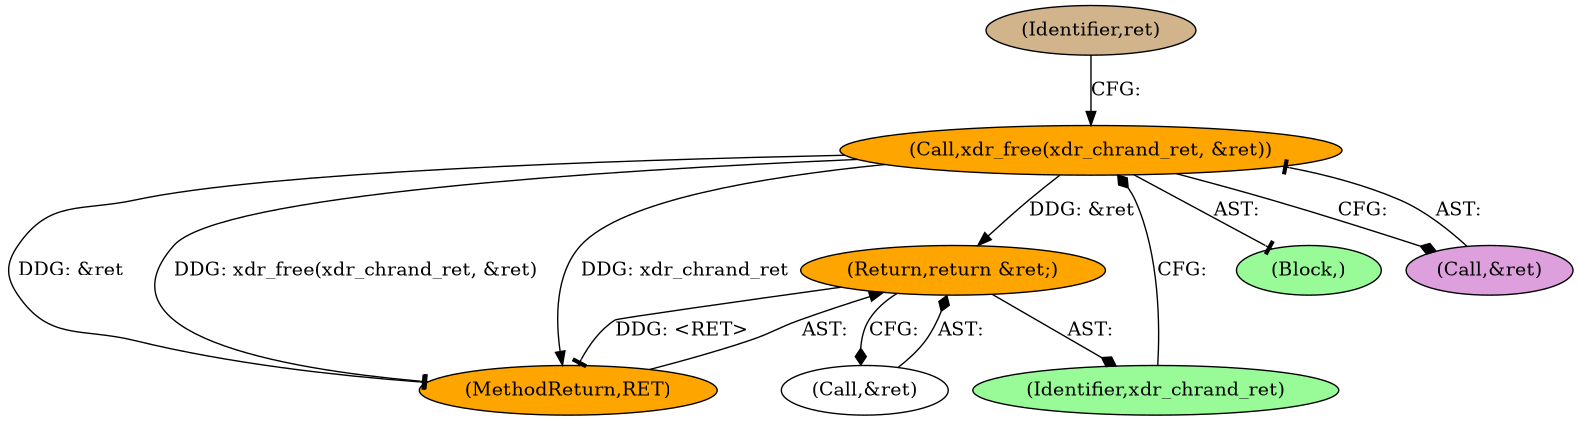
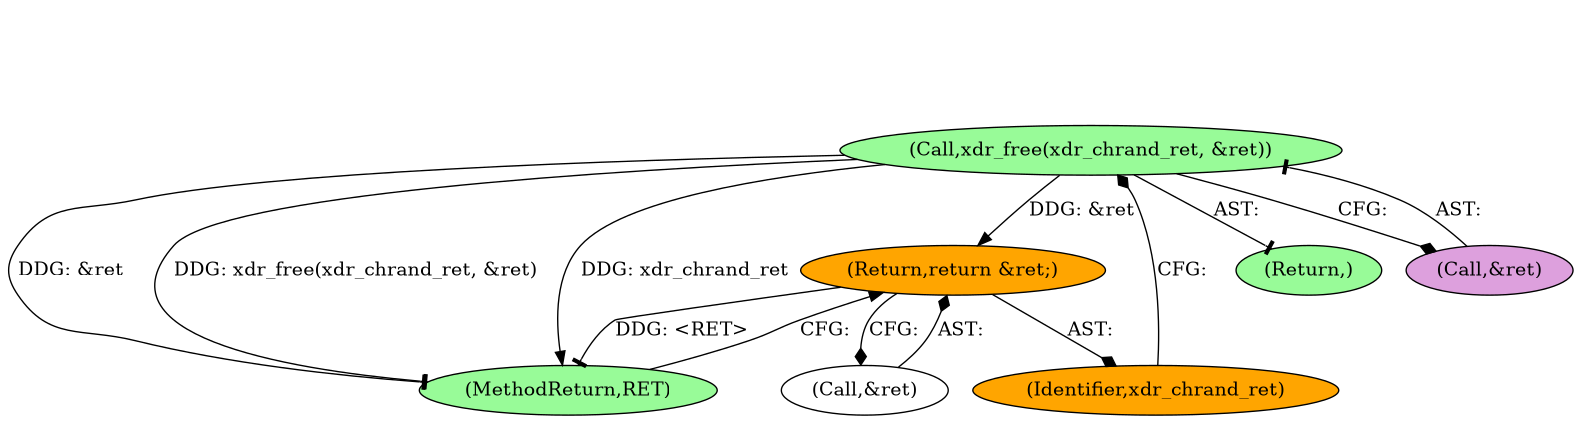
  digraph {
    node [fillcolor=orange style=filled]
    edge [arrowhead=tee]
-   n1 [label="(Call,xdr_free(xdr_chrand_ret, &ret))"]
+   n1 [fillcolor=palegreen label="(Call,xdr_free(xdr_chrand_ret, &ret))"]
    n2 [label="(Return,return &ret;)"]
-   n3 [fillcolor=palegreen label="(Block,)"]
-   n4 [label="(MethodReturn,RET)"]
+   n3 [fillcolor=palegreen label="(Return,)"]
+   n4 [fillcolor=palegreen label="(MethodReturn,RET)"]
    n5 [fillcolor=plum label="(Call,&ret)"]
    n6 [fillcolor=white label="(Call,&ret)"]
-   n7 [fillcolor=palegreen label="(Identifier,xdr_chrand_ret)"]
-   n8 [fillcolor=tan label="(Identifier,ret)"]
+   n7 [label="(Identifier,xdr_chrand_ret)"]
    n1 -> n2 [arrowhead=normal label="DDG: &ret"]
    n1 -> n3 [label="AST: "]
    n1 -> n4 [label="DDG: &ret"]
    n1 -> n4 [label="DDG: xdr_free(xdr_chrand_ret, &ret)"]
    n1 -> n4 [arrowhead=normal label="DDG: xdr_chrand_ret"]
    n1 -> n5 [arrowhead=diamond label="CFG: "]
    n2 -> n4 [label="DDG: <RET>"]
    n2 -> n6 [arrowhead=diamond label="CFG: "]
    n2 -> n7 [arrowhead=diamond label="AST: "]
-   n4 -> n2 [arrowhead=normal label="AST: "]
+   n4 -> n2 [arrowhead=normal label="CFG: "]
    n5 -> n1 [label="AST: "]
    n6 -> n2 [arrowhead=diamond label="AST: "]
    n7 -> n1 [arrowhead=diamond label="CFG: "]
-   n8 -> n1 [arrowhead=normal label="CFG: "]
  }
